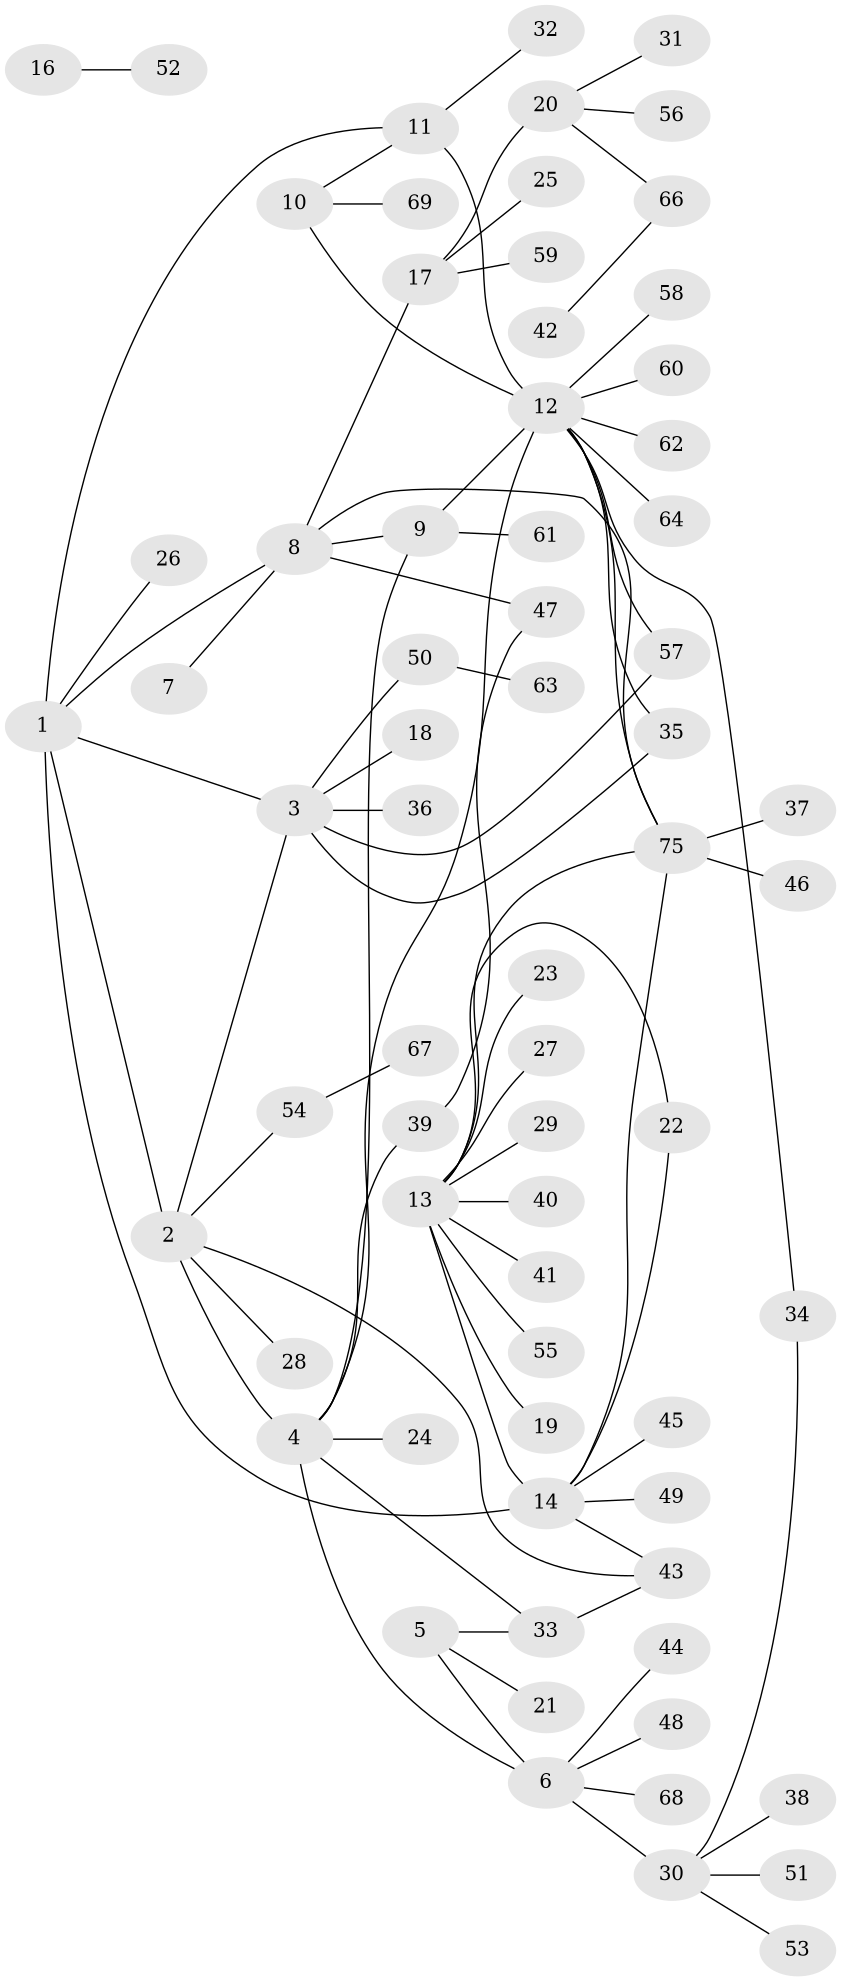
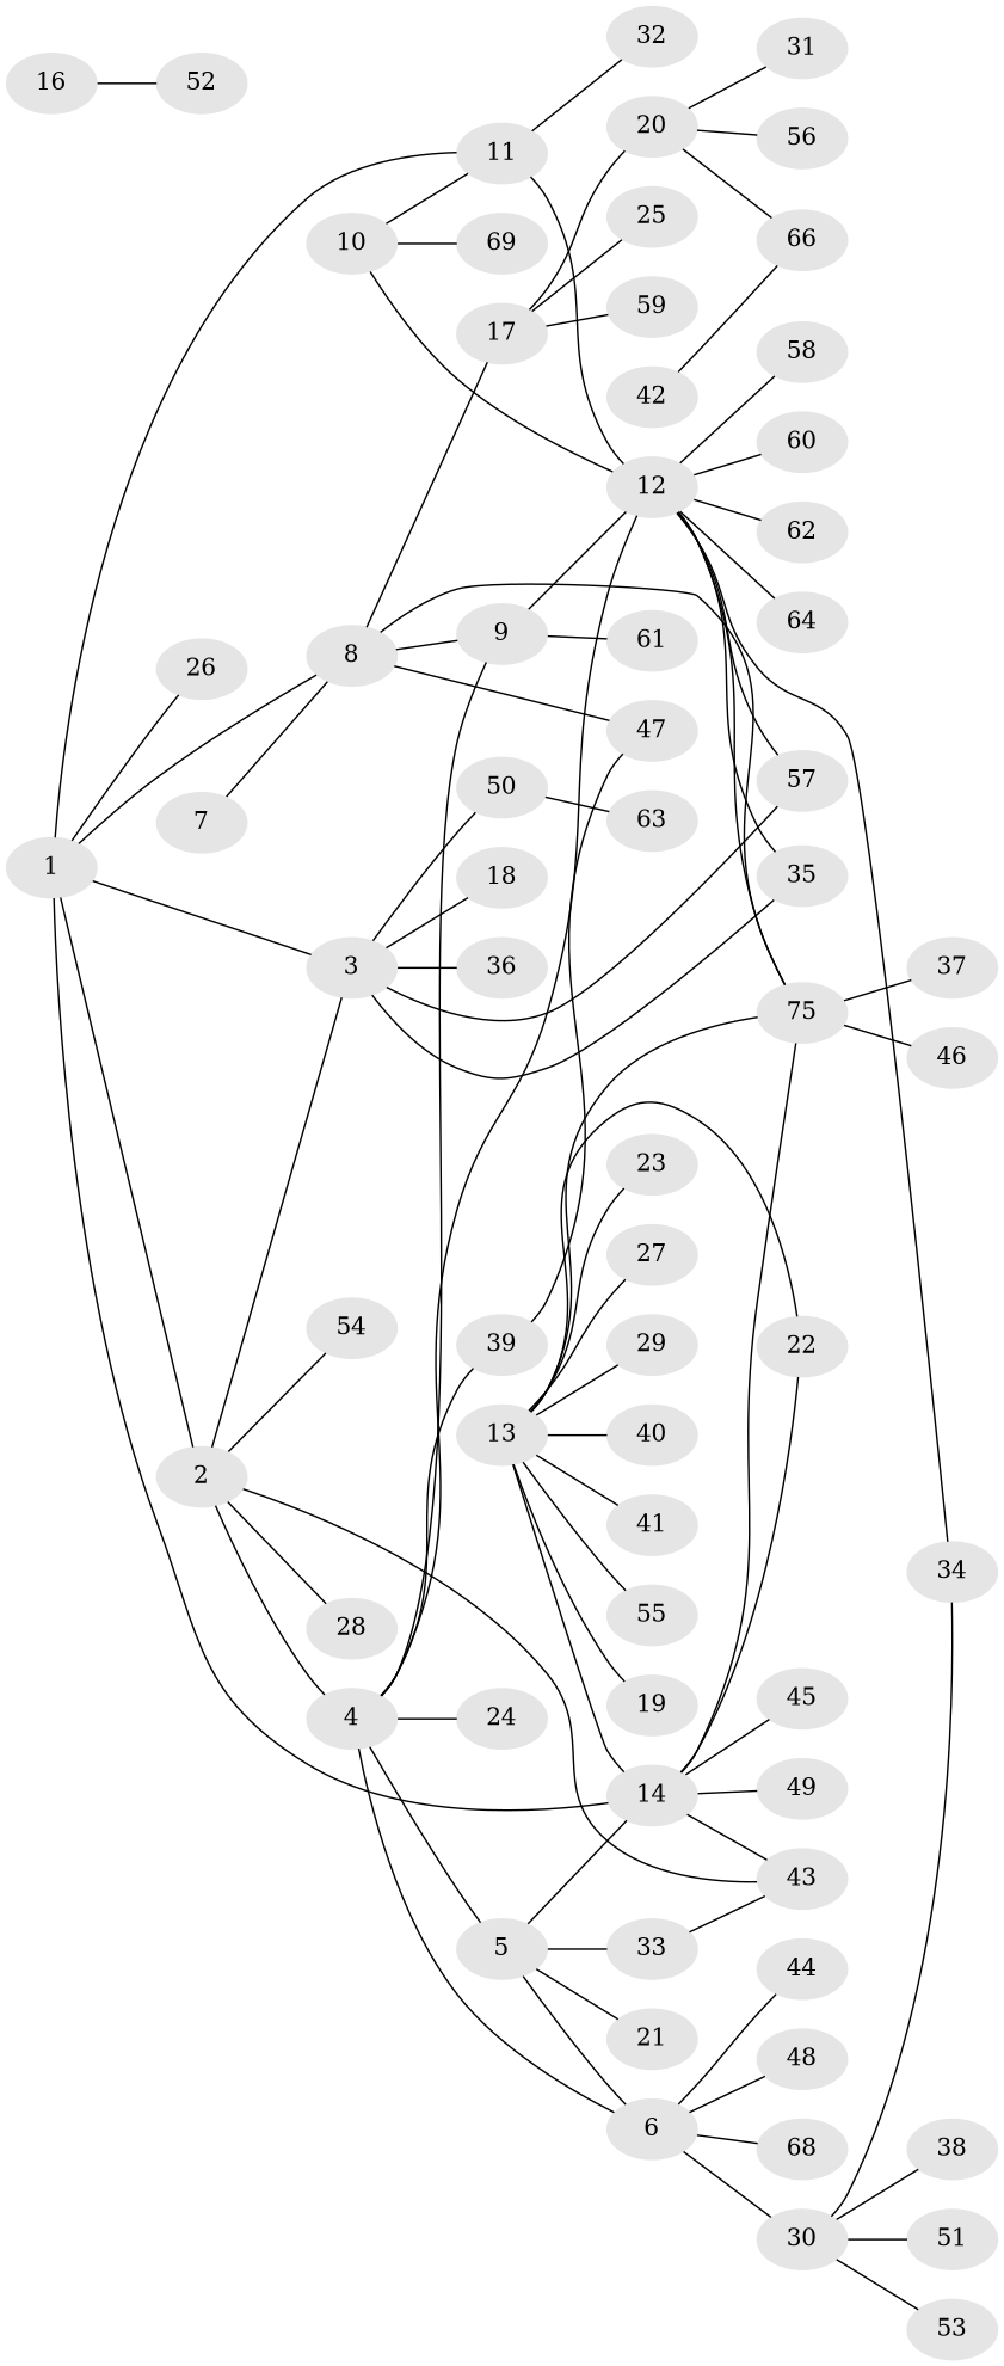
  graph {
    rankdir=LR
    node [color=gray90 style=filled]
    1
    2
    3
    8
    11
    14
    26
    4
    28
    54
    43
    18
    35
    36
    50
    57
    9
    n18 [label=75]
    17
    47
    12
    32
    49
    22
    45
    5
    6
    24
    39
-   67
    63
    21
    33
    30
    44
    48
    68
    61
    34
    58
    60
    62
    64
    38
    51
    53
    7
    37
    46
    20
    25
    59
    10
    69
    13
    19
    23
    27
    29
    40
    41
    55
    16
    52
    31
    56
    66
    42
    1 -- 2
    1 -- 3
    1 -- 8
    1 -- 11
    1 -- 14
    1 -- 26
    2 -- 3
    2 -- 4
    2 -- 28
    2 -- 54
    2 -- 43
    3 -- 18
    3 -- 35
    3 -- 36
    3 -- 50
    3 -- 57
    8 -- 9
    8 -- n18
    8 -- 17
    8 -- 47
    11 -- 12
    11 -- 32
    14 -- 43
    14 -- n18
    14 -- 49
    14 -- 22
    14 -- 45
    4 -- 9
    4 -- 12
-   4 -- 33
+   4 -- 5
    4 -- 6
    4 -- 24
    4 -- 39
-   54 -- 67
    50 -- 63
    9 -- 12
    9 -- 61
    n18 -- 37
    n18 -- 46
    17 -- 20
    17 -- 25
    17 -- 59
    12 -- 35
    12 -- 57
    12 -- n18
    12 -- 34
    12 -- 58
    12 -- 60
    12 -- 62
    12 -- 64
+   5 -- 14
    5 -- 6
    5 -- 21
    5 -- 33
    6 -- 30
    6 -- 44
    6 -- 48
    6 -- 68
    39 -- 47
    33 -- 43
    30 -- 34
    30 -- 38
    30 -- 51
    30 -- 53
    7 -- 8
    20 -- 31
    20 -- 56
    20 -- 66
    10 -- 11
    10 -- 12
    10 -- 69
    13 -- 14
    13 -- n18
    13 -- 22
    13 -- 19
    13 -- 23
    13 -- 27
    13 -- 29
    13 -- 40
    13 -- 41
    13 -- 55
    16 -- 52
    42 -- 66
  }
